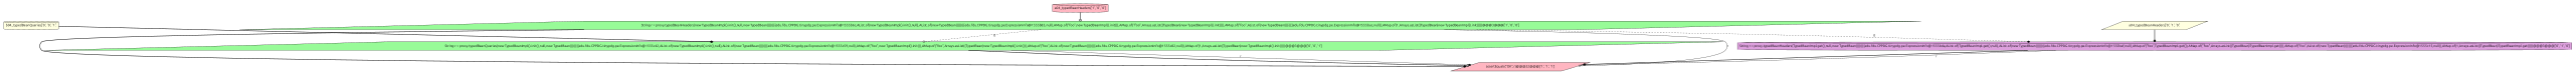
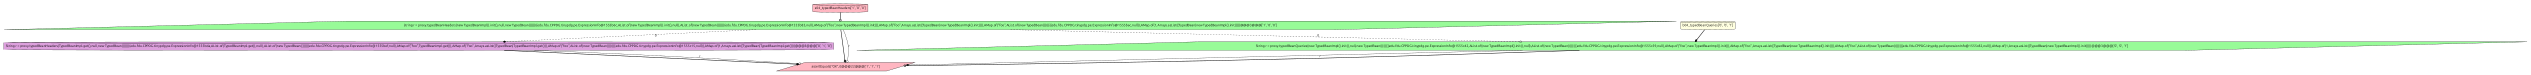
  digraph {
    fontname=Ubuntu
    node [fillcolor=lightpink shape=parallelogram style=filled fontname=Ubuntu]
    edge [style=bold arrowhead=odot fontname=Ubuntu]
    n1 [label="a04_typedBeanHeaders['1', '0', '0']" shape=cylinder]
    n2 [fillcolor=palegreen label="String r = proxy.typedBeanHeaders(new TypedBeanImpl().init(),null,new TypedBean((((((((edu.fdu.CPPDG.tinypdg.pe.ExpressionInfo@1555b6c,AList.of(new TypedBeanImpl().init(),null),AList.of(new TypedBean((((((((edu.fdu.CPPDG.tinypdg.pe.ExpressionInfo@1555b83,null),AMap.of(\"foo\",new TypedBeanImpl().init()),AMap.of(\"foo\",Arrays.asList((TypedBean)new TypedBeanImpl().init())),AMap.of(\"foo\",AList.of(new TypedBean((((((((edu.fdu.CPPDG.tinypdg.pe.ExpressionInfo@1555bac,null)),AMap.of(1,Arrays.asList((TypedBean)new TypedBeanImpl().init())))@@@3@@@['1', '0', '0']"]
    n3 [fillcolor=lightyellow label="b04_typedBeanQueries['0', '0', '1']" shape=cylinder]
    n4 [fillcolor=palegreen label="String r = proxy.typedBeanQueries(new TypedBeanImpl().init(),null,new TypedBean((((((((edu.fdu.CPPDG.tinypdg.pe.ExpressionInfo@1555c42,AList.of(new TypedBeanImpl().init(),null),AList.of(new TypedBean((((((((edu.fdu.CPPDG.tinypdg.pe.ExpressionInfo@1555c59,null),AMap.of(\"foo\",new TypedBeanImpl().init()),AMap.of(\"foo\",Arrays.asList((TypedBean)new TypedBeanImpl().init())),AMap.of(\"foo\",AList.of(new TypedBean((((((((edu.fdu.CPPDG.tinypdg.pe.ExpressionInfo@1555c82,null)),AMap.of(1,Arrays.asList((TypedBean)new TypedBeanImpl().init())))@@@3@@@['0', '0', '1']"]
    n5 [fillcolor=plum label="String r = proxy.typedBeanHeaders(TypedBeanImpl.get(),null,new TypedBean((((((((edu.fdu.CPPDG.tinypdg.pe.ExpressionInfo@1555bda,AList.of(TypedBeanImpl.get(),null),AList.of(new TypedBean((((((((edu.fdu.CPPDG.tinypdg.pe.ExpressionInfo@1555bef,null),AMap.of(\"foo\",TypedBeanImpl.get()),AMap.of(\"foo\",Arrays.asList((TypedBean)TypedBeanImpl.get())),AMap.of(\"foo\",AList.of(new TypedBean((((((((edu.fdu.CPPDG.tinypdg.pe.ExpressionInfo@1555c15,null)),AMap.of(1,Arrays.asList((TypedBean)TypedBeanImpl.get())))@@@3@@@['0', '1', '0']" shape=cylinder]
    n6 [label="assertEquals(\"OK\",r)@@@22@@@['1', '1', '1']"]
-   n7 [fillcolor=lightyellow label="a04_typedBeanHeaders['0', '1', '0']"]
    n1 -> n2
    n2 -> n4 [label=0 style=dashed]
    n2 -> n5 [label=0 style=dashed arrowhead=diamond]
    n2 -> n6 [arrowhead=diamond]
    n2 -> n6 [label=r style=solid]
    n3 -> n4 [arrowhead=diamond]
    n4 -> n6 [label=r style=solid arrowhead=diamond]
    n4 -> n6
    n5 -> n6 [arrowhead=diamond]
    n5 -> n6 [label=r style=solid]
-   n7 -> n5 [arrowhead=dot]
  }
